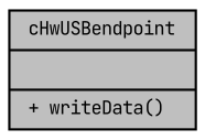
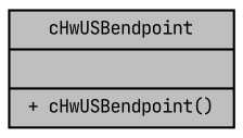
  digraph {
    fontname="JetBrains Mono"
-   n1 [color=black fillcolor=grey75 fontcolor=black fontname="JetBrains Mono" fontsize=8 height=0.2 label="{cHwUSBendpoint\n||+ writeData()\l}" shape=record style=filled width=0.4]
+   n1 [color=black fillcolor=grey75 fontcolor=black fontname="JetBrains Mono" fontsize=8 height=0.2 label="{cHwUSBendpoint\n||+ cHwUSBendpoint()\l}" shape=record style=filled width=0.4]
  }
